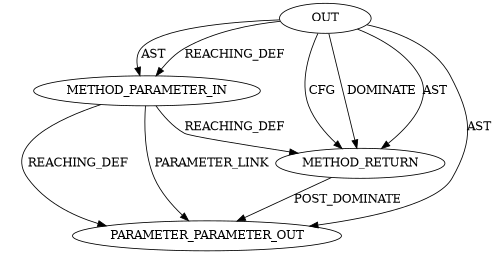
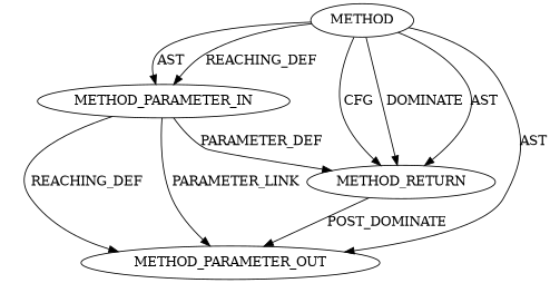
  digraph {
    node [CODE=p1 EVALUATION_STRATEGY=BY_VALUE NAME=p1 ORDER=1 TYPE_FULL_NAME=ANY]
    n1 [INDEX=1 IS_VARIADIC=false label=METHOD_PARAMETER_IN]
-   n2 [INDEX=1 IS_VARIADIC=false label=PARAMETER_PARAMETER_OUT]
+   n2 [INDEX=1 IS_VARIADIC=false label=METHOD_PARAMETER_OUT]
    n3 [CODE=RET ORDER=2 label=METHOD_RETURN NAME=""]
-   n4 [AST_PARENT_FULL_NAME="<global>" AST_PARENT_TYPE=NAMESPACE_BLOCK CODE="<empty>" FILENAME="<empty>" FULL_NAME=BUG_ON IS_EXTERNAL=true NAME=BUG_ON ORDER=0 label=OUT EVALUATION_STRATEGY="" TYPE_FULL_NAME=""]
+   n4 [AST_PARENT_FULL_NAME="<global>" AST_PARENT_TYPE=NAMESPACE_BLOCK CODE="<empty>" FILENAME="<empty>" FULL_NAME=BUG_ON IS_EXTERNAL=true NAME=BUG_ON ORDER=0 label=METHOD EVALUATION_STRATEGY="" TYPE_FULL_NAME=""]
    n1 -> n2 [VARIABLE=p1 label=REACHING_DEF]
    n1 -> n2 [label=PARAMETER_LINK]
-   n1 -> n3 [VARIABLE=p1 label=REACHING_DEF]
+   n1 -> n3 [VARIABLE=p1 label=PARAMETER_DEF]
    n3 -> n2 [label=POST_DOMINATE]
    n4 -> n1 [label=AST]
    n4 -> n1 [label=REACHING_DEF]
    n4 -> n2 [label=AST]
    n4 -> n3 [label=CFG]
    n4 -> n3 [label=DOMINATE]
    n4 -> n3 [label=AST]
  }
